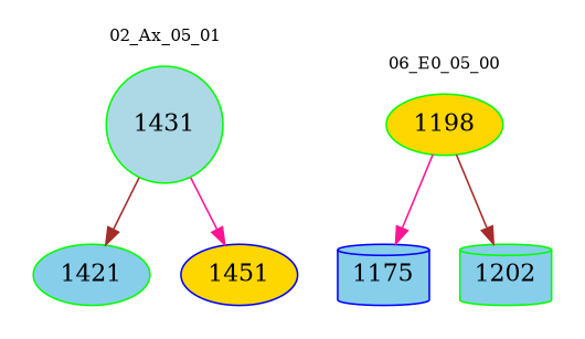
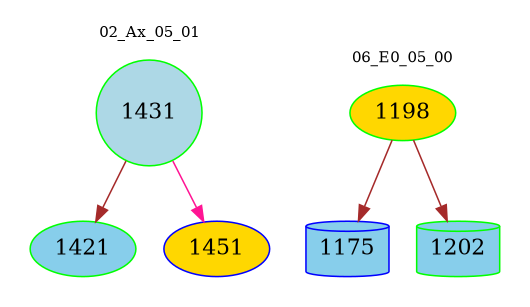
  digraph {
    node [color=green fillcolor=skyblue shape=ellipse style=filled]
    edge [color=brown]
    n1 [fillcolor=lightblue label=1431 shape=circle]
    n2 [label=1421]
    n3 [color=blue fillcolor=gold label=1451]
    n4 [fillcolor=gold label=1198]
    n5 [color=blue label=1175 shape=cylinder]
    n6 [label=1202 shape=cylinder]
    subgraph cluster_1 {
      color=white
      fontsize=10
      label="02_Ax_05_01"
      n1
      n2
      n3
    }
    subgraph cluster_2 {
      color=white
      fontsize=10
      label="06_E0_05_00"
      n4
      n5
      n6
    }
    n1 -> n2
    n1 -> n3 [color=deeppink]
-   n4 -> n5 [color=deeppink]
+   n4 -> n5
    n4 -> n6
  }
